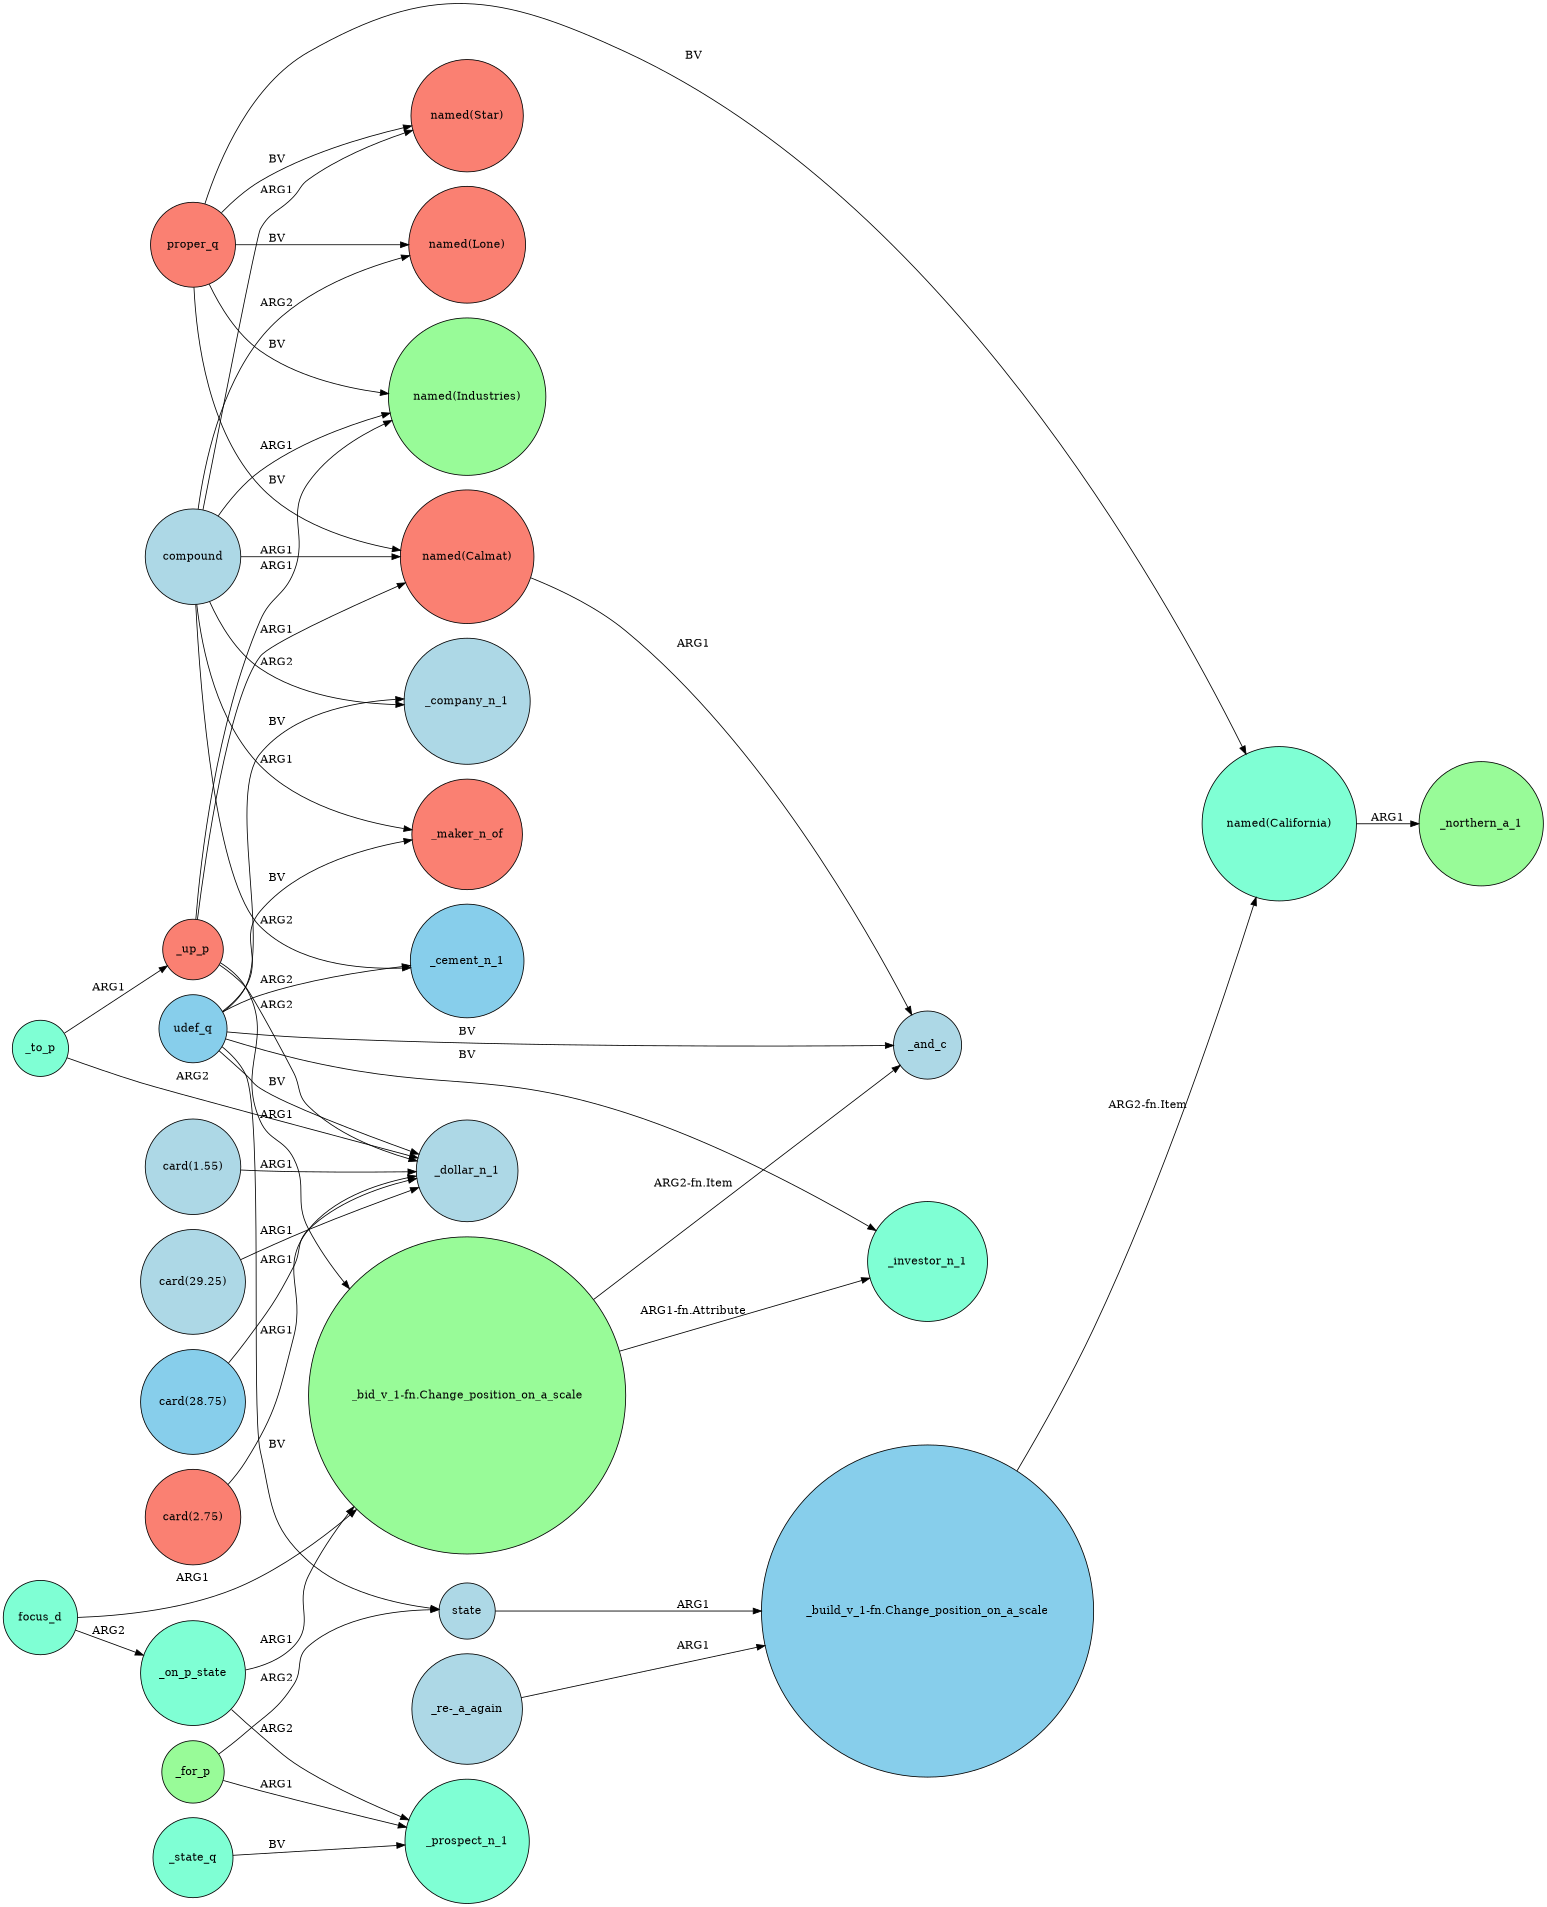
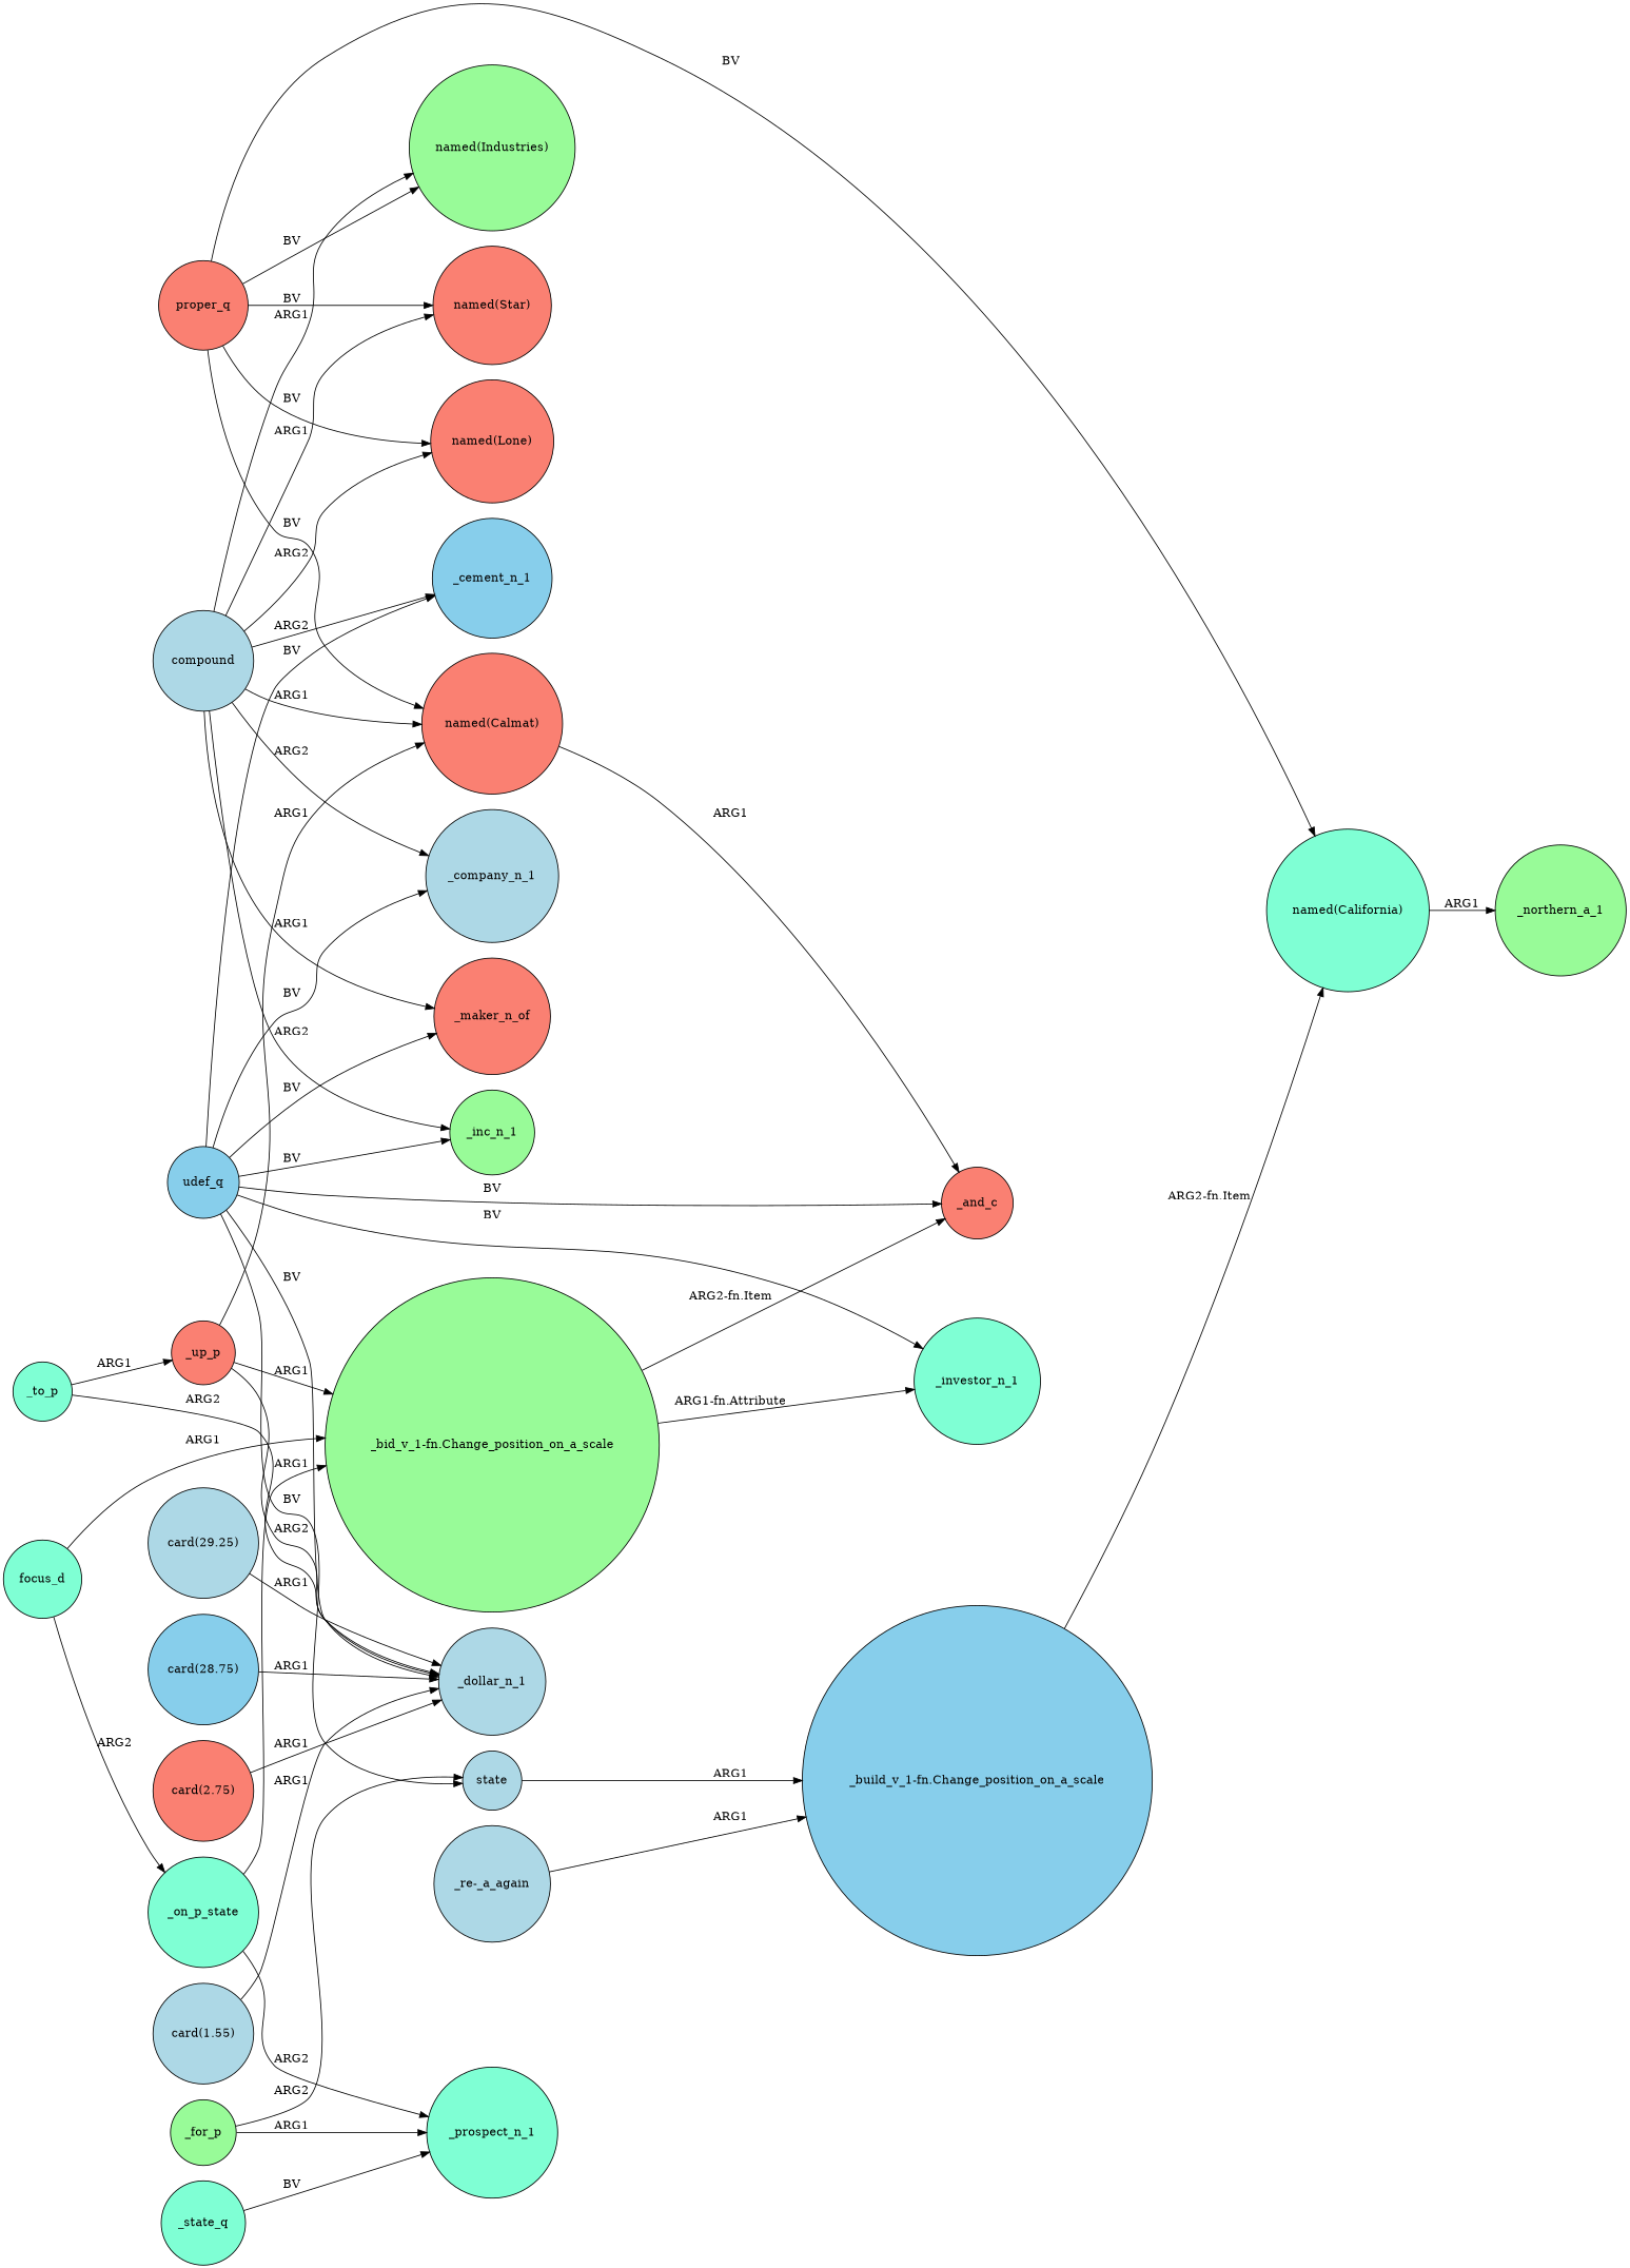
  digraph {
    rankdir=LR
    node [fillcolor=lightblue shape=circle style=filled]
    proper_q [fillcolor=salmon]
    "named(Calmat)" [fillcolor=salmon]
    "named(Industries)" [fillcolor=palegreen]
    "named(Star)" [fillcolor=salmon]
    "named(Lone)" [fillcolor=salmon]
    "named(California)" [fillcolor=aquamarine]
-   _and_c
+   _and_c [fillcolor=salmon]
    _northern_a_1 [fillcolor=palegreen]
    _on_p_state [fillcolor=aquamarine]
    _prospect_n_1 [fillcolor=aquamarine]
    "_bid_v_1-fn.Change_position_on_a_scale" [fillcolor=palegreen]
    _investor_n_1 [fillcolor=aquamarine]
    compound
    _company_n_1
    _maker_n_of [fillcolor=salmon]
+   _inc_n_1 [fillcolor=palegreen]
    _cement_n_1 [fillcolor=skyblue]
    udef_q [fillcolor=skyblue]
    _dollar_n_1
    n20 [label=state]
    "_build_v_1-fn.Change_position_on_a_scale" [fillcolor=skyblue]
    n22 [fillcolor=aquamarine label=_state_q]
    "card(28.75)" [fillcolor=skyblue]
    _to_p [fillcolor=aquamarine]
    _up_p [fillcolor=salmon]
    focus_d [fillcolor=aquamarine]
    "_re-_a_again"
    _for_p [fillcolor=palegreen]
    n29 [label="card(1.55)"]
    "card(29.25)"
    "card(2.75)" [fillcolor=salmon]
    proper_q -> "named(Calmat)" [label=BV]
    proper_q -> "named(Industries)" [label=BV]
    proper_q -> "named(Star)" [label=BV]
    proper_q -> "named(Lone)" [label=BV]
    proper_q -> "named(California)" [label=BV]
    "named(Calmat)" -> _and_c [label=ARG1]
    "named(California)" -> _northern_a_1 [label=ARG1]
    _on_p_state -> _prospect_n_1 [label=ARG2]
    _on_p_state -> "_bid_v_1-fn.Change_position_on_a_scale" [label=ARG1]
    "_bid_v_1-fn.Change_position_on_a_scale" -> _and_c [label="ARG2-fn.Item"]
    "_bid_v_1-fn.Change_position_on_a_scale" -> _investor_n_1 [label="ARG1-fn.Attribute"]
    compound -> "named(Calmat)" [label=ARG1]
    compound -> "named(Industries)" [label=ARG1]
    compound -> "named(Star)" [label=ARG1]
    compound -> "named(Lone)" [label=ARG2]
    compound -> _company_n_1 [label=ARG2]
    compound -> _maker_n_of [label=ARG1]
+   compound -> _inc_n_1 [label=ARG2]
    compound -> _cement_n_1 [label=ARG2]
    udef_q -> _and_c [label=BV]
    udef_q -> _investor_n_1 [label=BV]
    udef_q -> _company_n_1 [label=BV]
    udef_q -> _maker_n_of [label=BV]
-   udef_q -> _cement_n_1 [label=ARG2]
+   udef_q -> _inc_n_1 [label=BV]
+   udef_q -> _cement_n_1 [label=BV]
    udef_q -> _dollar_n_1 [label=BV]
    udef_q -> n20 [label=BV]
    n20 -> "_build_v_1-fn.Change_position_on_a_scale" [label=ARG1]
    "_build_v_1-fn.Change_position_on_a_scale" -> "named(California)" [label="ARG2-fn.Item"]
    n22 -> _prospect_n_1 [label=BV]
    "card(28.75)" -> _dollar_n_1 [label=ARG1]
    _to_p -> _dollar_n_1 [label=ARG2]
    _to_p -> _up_p [label=ARG1]
    _up_p -> "named(Calmat)" [label=ARG1]
-   _up_p -> "named(Industries)" [label=ARG1]
    _up_p -> "_bid_v_1-fn.Change_position_on_a_scale" [label=ARG1]
    _up_p -> _dollar_n_1 [label=ARG2]
    focus_d -> _on_p_state [label=ARG2]
    focus_d -> "_bid_v_1-fn.Change_position_on_a_scale" [label=ARG1]
    "_re-_a_again" -> "_build_v_1-fn.Change_position_on_a_scale" [label=ARG1]
    _for_p -> _prospect_n_1 [label=ARG1]
    _for_p -> n20 [label=ARG2]
    n29 -> _dollar_n_1 [label=ARG1]
    "card(29.25)" -> _dollar_n_1 [label=ARG1]
    "card(2.75)" -> _dollar_n_1 [label=ARG1]
  }
